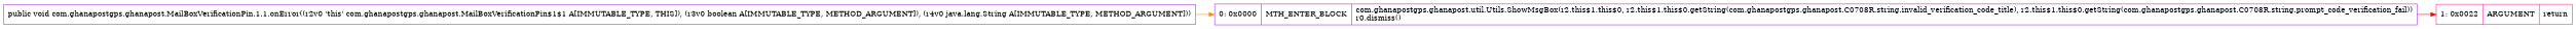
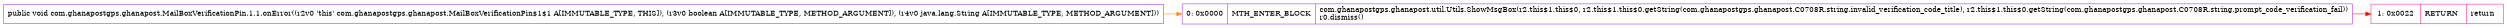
  digraph {
    rankdir=LR
    fontname="DejaVu Serif"
    node [shape=record color=purple fontname="DejaVu Serif"]
    edge [fontname="DejaVu Serif"]
    n1 [label="{0\:\ 0x0000|MTH_ENTER_BLOCK\l|com.ghanapostgps.ghanapost.util.Utils.ShowMsgBox(r2.this$1.this$0, r2.this$1.this$0.getString(com.ghanapostgps.ghanapost.C0708R.string.invalid_verification_code_title), r2.this$1.this$0.getString(com.ghanapostgps.ghanapost.C0708R.string.prompt_code_verification_fail))\lr0.dismiss()\l}"]
-   n2 [label="{1\:\ 0x0022|ARGUMENT\l|return\l}" color=deeppink]
+   n2 [label="{1\:\ 0x0022|RETURN\l|return\l}" color=deeppink]
    n3 [label="{public void com.ghanapostgps.ghanapost.MailBoxVerificationPin.1.1.onError((r2v0 'this' com.ghanapostgps.ghanapost.MailBoxVerificationPin$1$1 A[IMMUTABLE_TYPE, THIS]), (r3v0 boolean A[IMMUTABLE_TYPE, METHOD_ARGUMENT]), (r4v0 java.lang.String A[IMMUTABLE_TYPE, METHOD_ARGUMENT])) }"]
    n1 -> n2 [color=red]
    n3 -> n1 [color=darkorange]
  }
